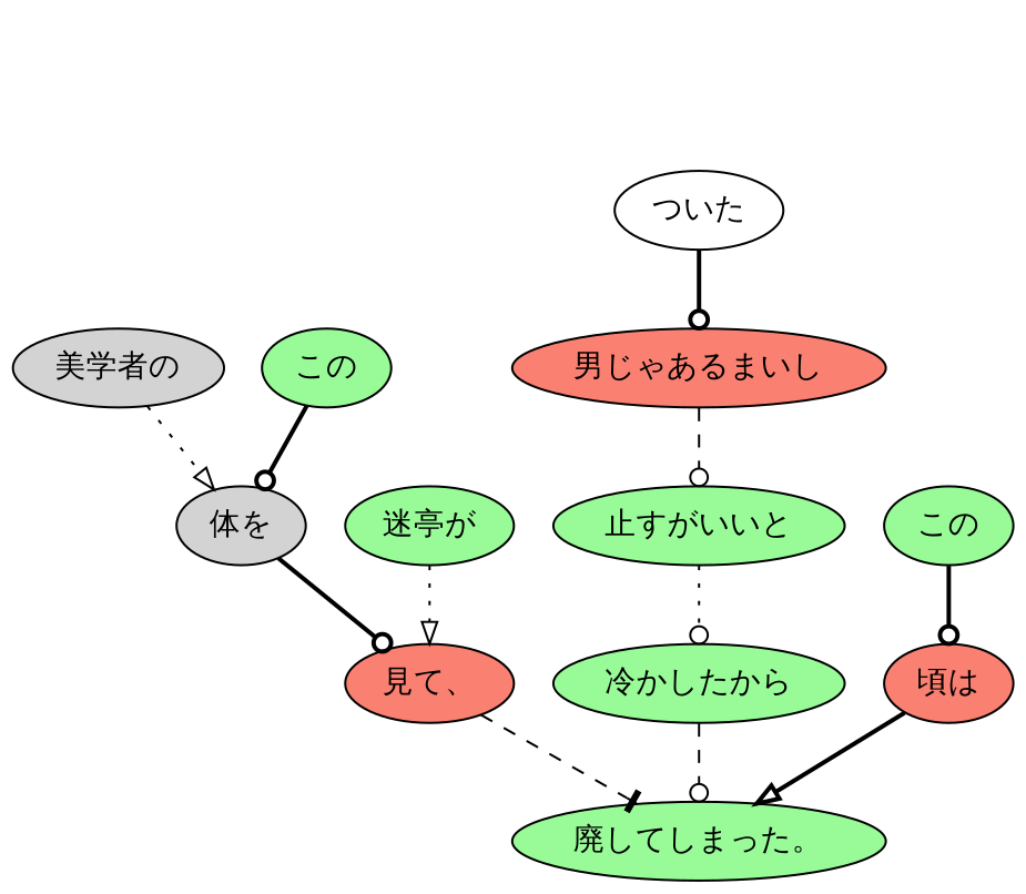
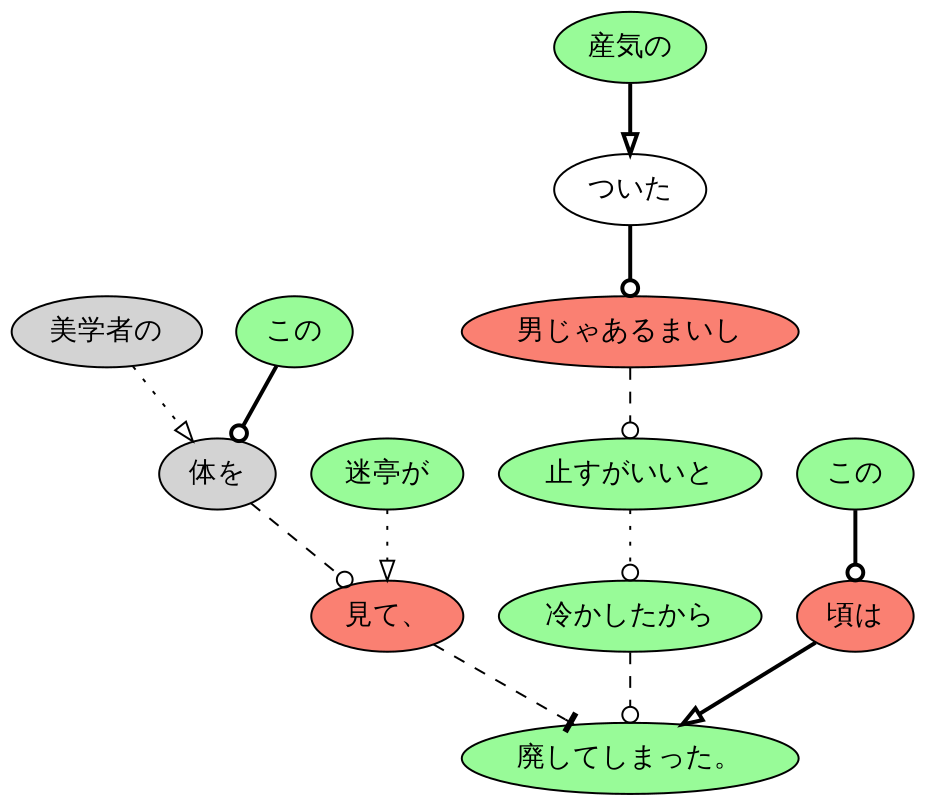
  digraph {
    fontname="Source Code Pro"
    node [fillcolor=palegreen fontname="Source Code Pro" style=filled]
    edge [arrowhead=odot fontname="Source Code Pro" style=bold]
    n1 [fillcolor=lightgrey label="美学者の"]
    n2 [fillcolor=lightgrey label="体を"]
    n3 [label="迷亭が"]
    n4 [fillcolor=salmon label="見て、"]
    n5 [label="廃してしまった。"]
    n6 [label="この"]
+   n7 [label="産気の"]
    n8 [fillcolor=white label="ついた"]
    n9 [fillcolor=salmon label="男じゃあるまいし"]
    n10 [label="止すがいいと"]
    n11 [label="冷かしたから"]
    n12 [label="この"]
    n13 [fillcolor=salmon label="頃は"]
    n1 -> n2 [arrowhead=onormal style=dotted]
-   n2 -> n4
+   n2 -> n4 [style=dashed]
    n3 -> n4 [arrowhead=onormal style=dotted]
    n4 -> n5 [arrowhead=tee style=dashed]
    n6 -> n2
+   n7 -> n8 [arrowhead=onormal]
    n8 -> n9
    n9 -> n10 [style=dashed]
    n10 -> n11 [style=dotted]
    n11 -> n5 [style=dashed]
    n12 -> n13
    n13 -> n5 [arrowhead=onormal]
  }
